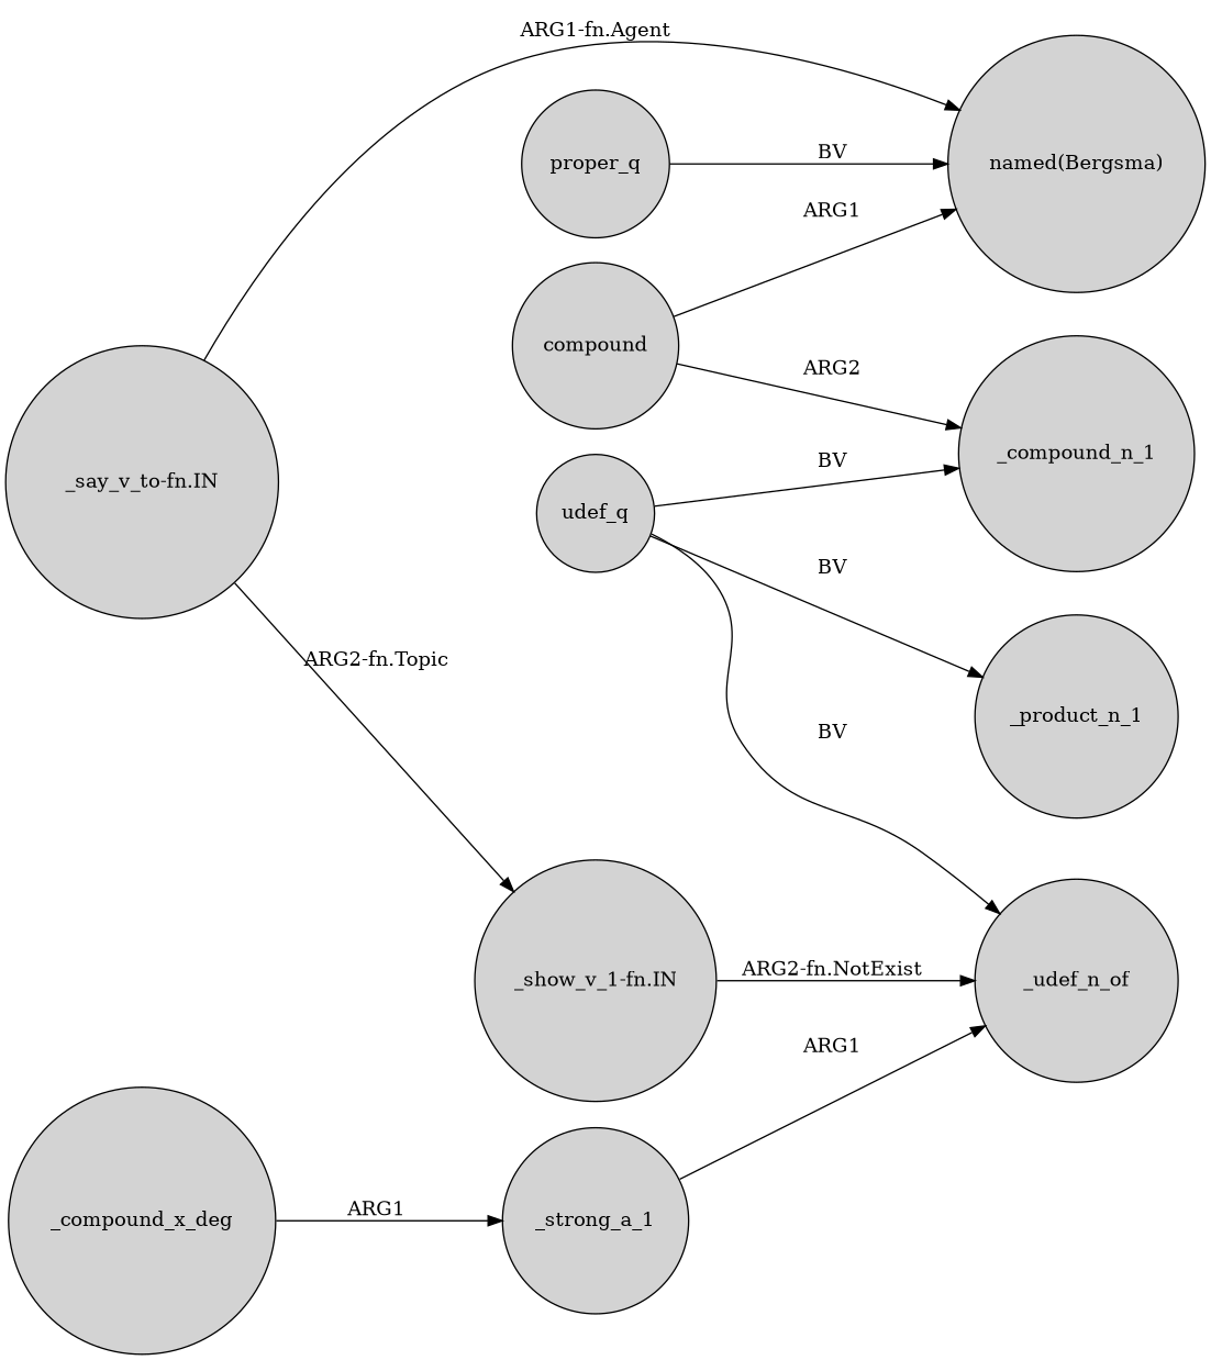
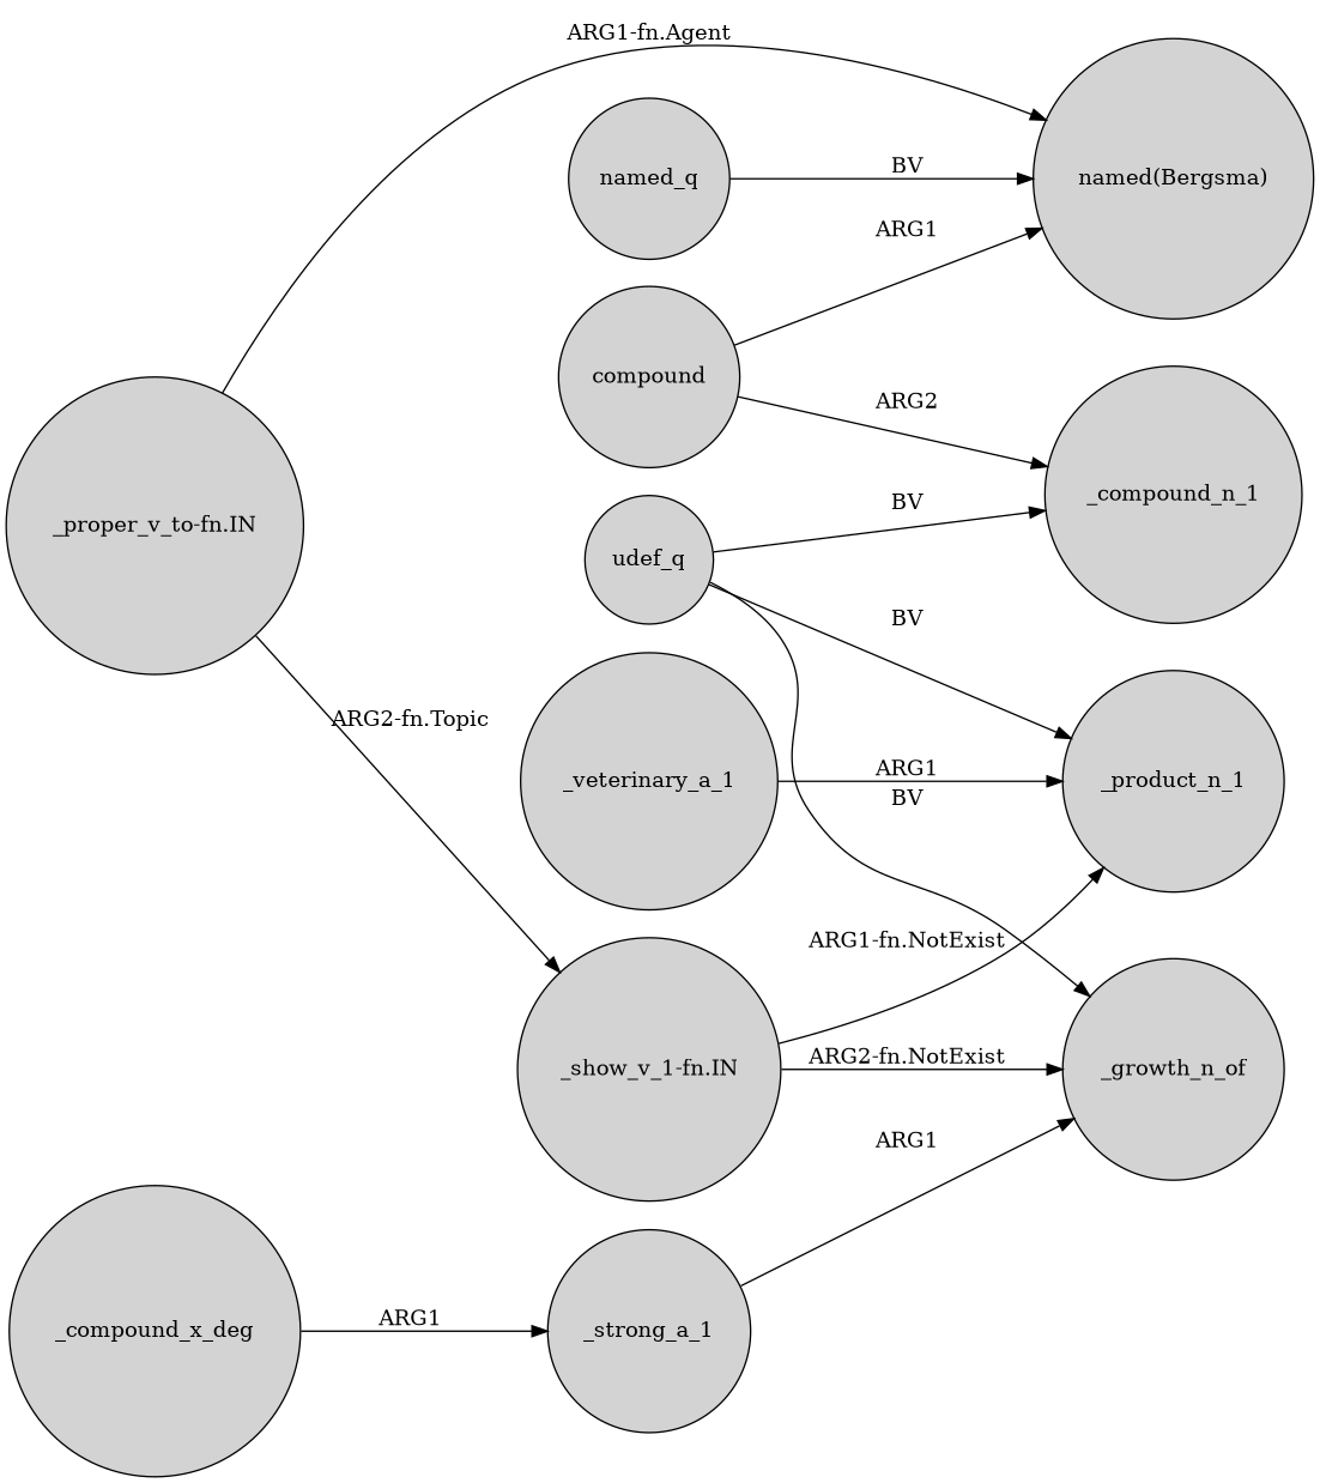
  digraph {
    rankdir=LR
    node [shape=circle style=filled]
    compound
    "named(Bergsma)"
    n3 [label=_compound_n_1]
    udef_q
    _product_n_1
-   _growth_n_of [label=_udef_n_of]
+   _growth_n_of
    "_show_v_1-fn.IN"
-   "_say_v_to-fn.IN"
-   proper_q
+   "_say_v_to-fn.IN" [label="_proper_v_to-fn.IN"]
+   proper_q [label=named_q]
    n10 [label=_compound_x_deg]
    _strong_a_1
+   _veterinary_a_1
    compound -> "named(Bergsma)" [label=ARG1]
    compound -> n3 [label=ARG2]
    udef_q -> n3 [label=BV]
    udef_q -> _product_n_1 [label=BV]
    udef_q -> _growth_n_of [label=BV]
+   "_show_v_1-fn.IN" -> _product_n_1 [label="ARG1-fn.NotExist"]
    "_show_v_1-fn.IN" -> _growth_n_of [label="ARG2-fn.NotExist"]
    "_say_v_to-fn.IN" -> "named(Bergsma)" [label="ARG1-fn.Agent"]
    "_say_v_to-fn.IN" -> "_show_v_1-fn.IN" [label="ARG2-fn.Topic"]
    proper_q -> "named(Bergsma)" [label=BV]
    n10 -> _strong_a_1 [label=ARG1]
    _strong_a_1 -> _growth_n_of [label=ARG1]
+   _veterinary_a_1 -> _product_n_1 [label=ARG1]
  }
